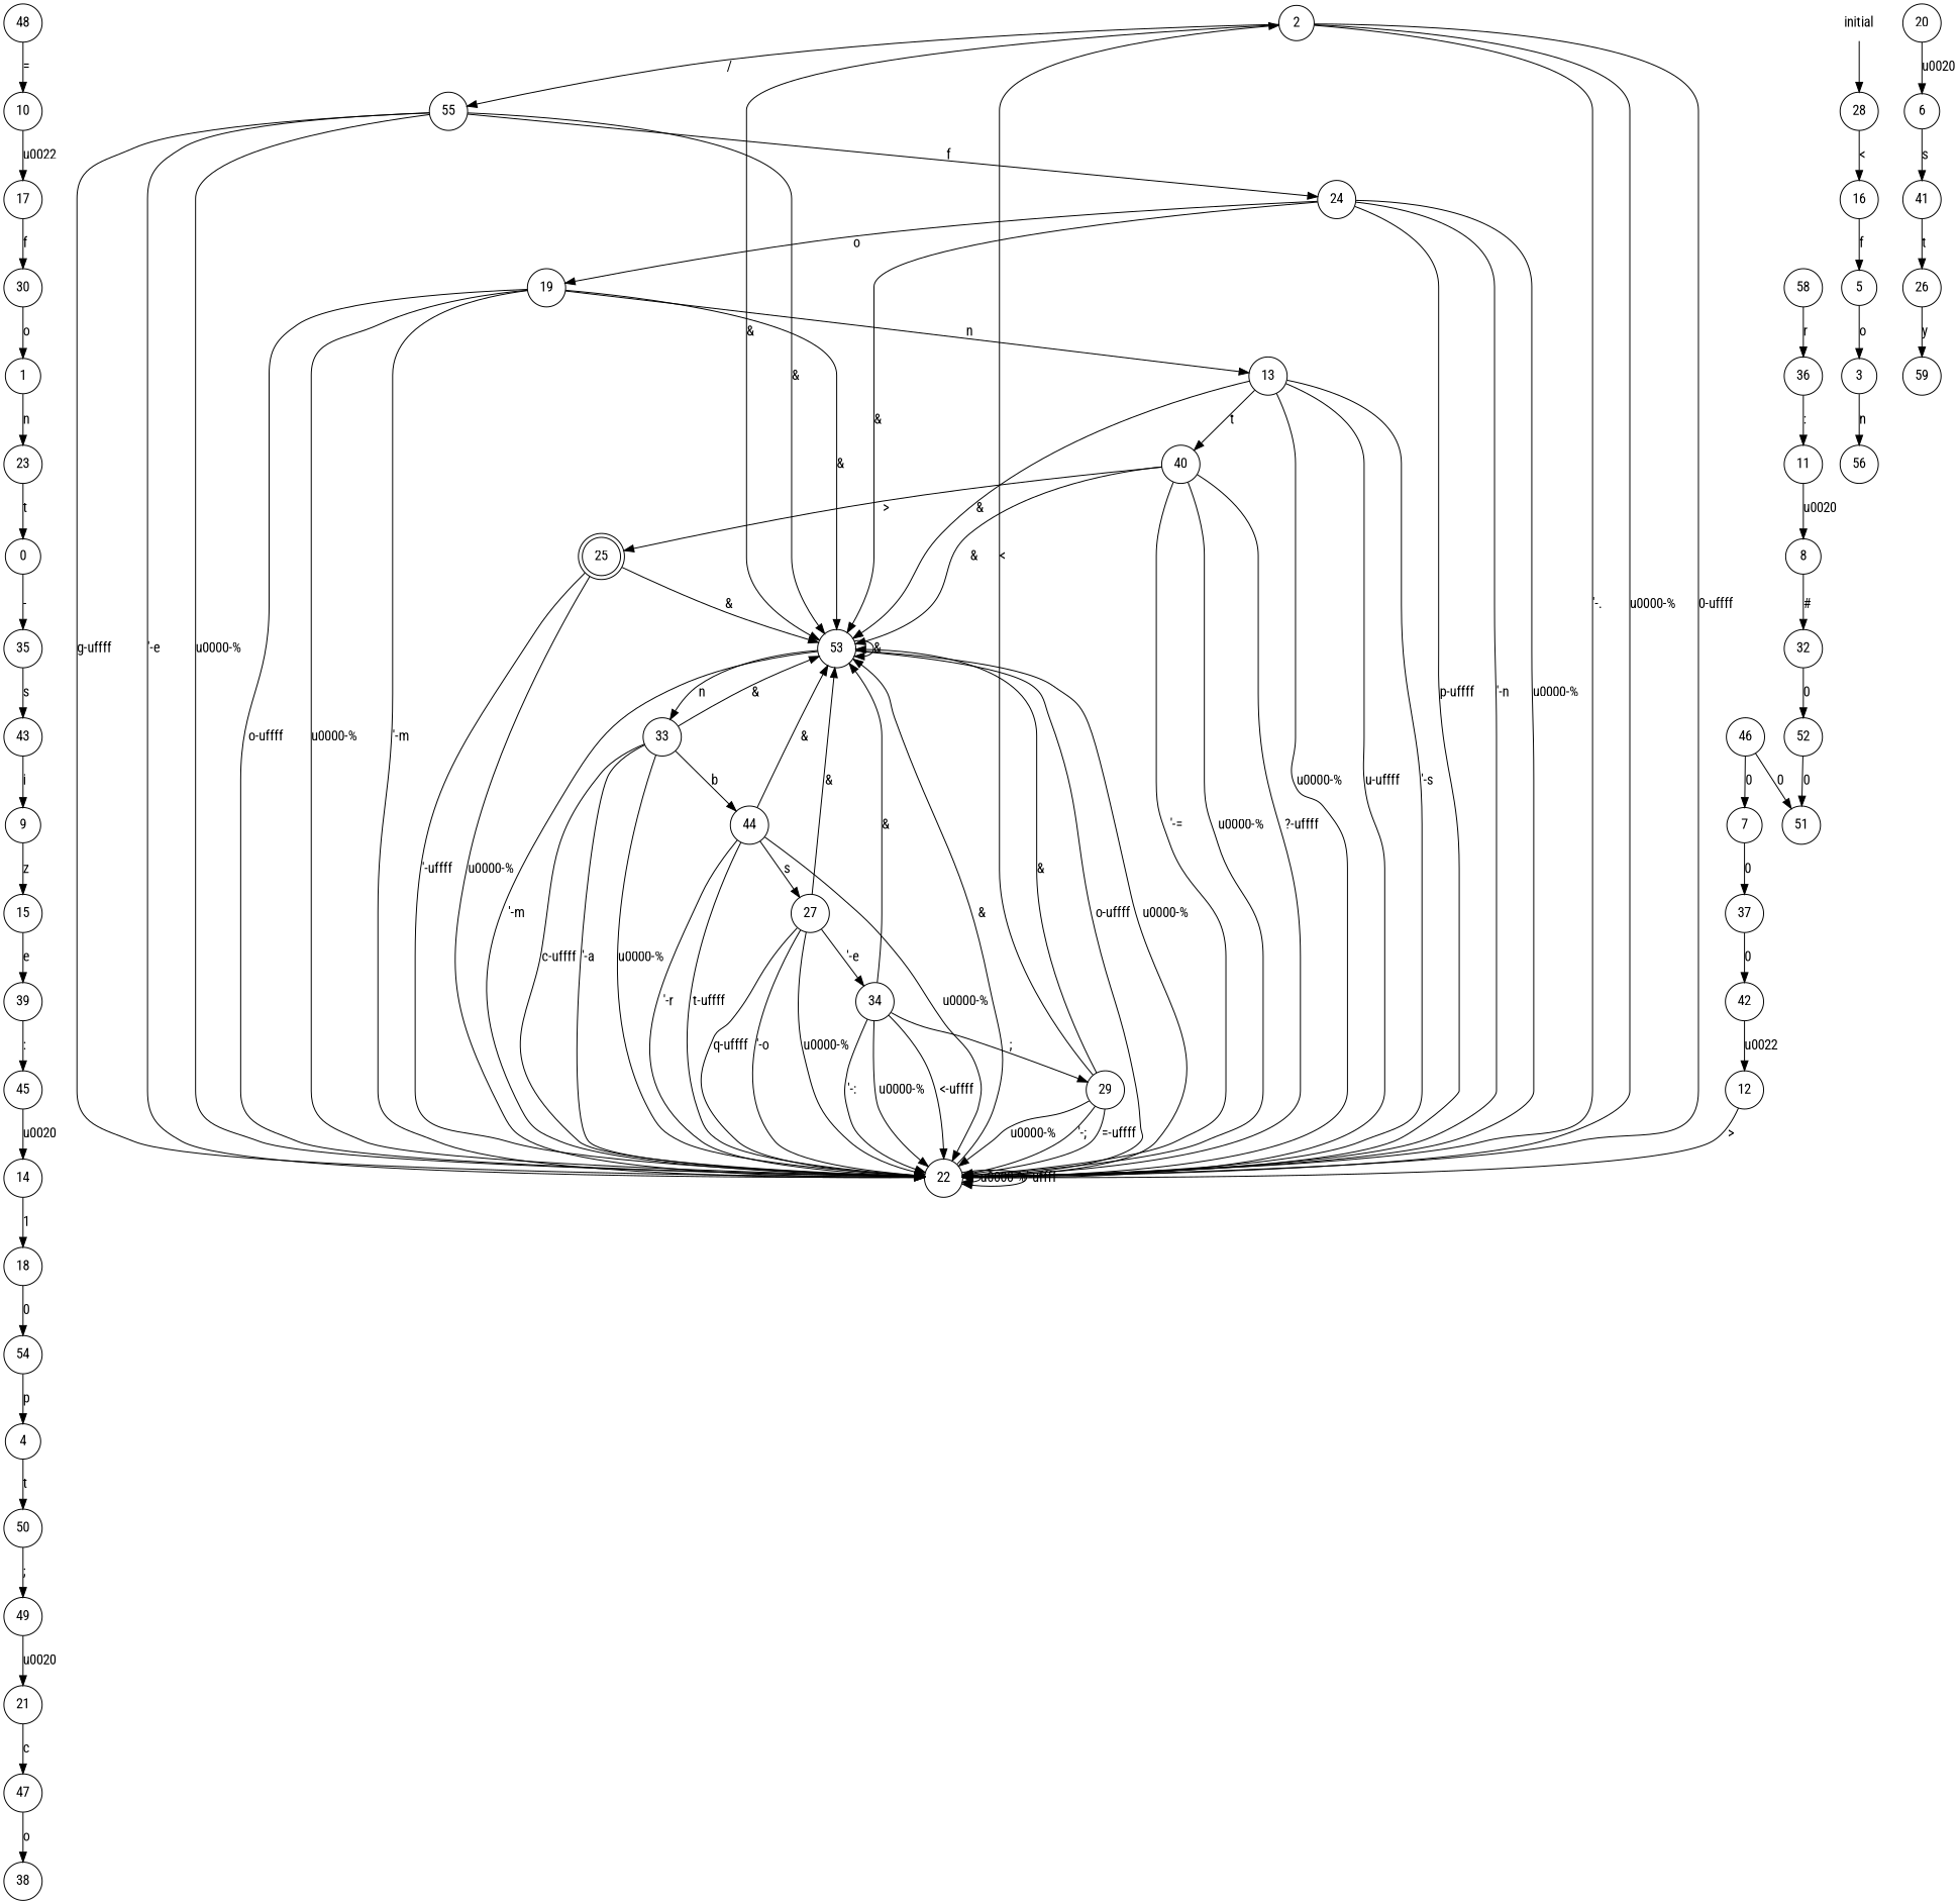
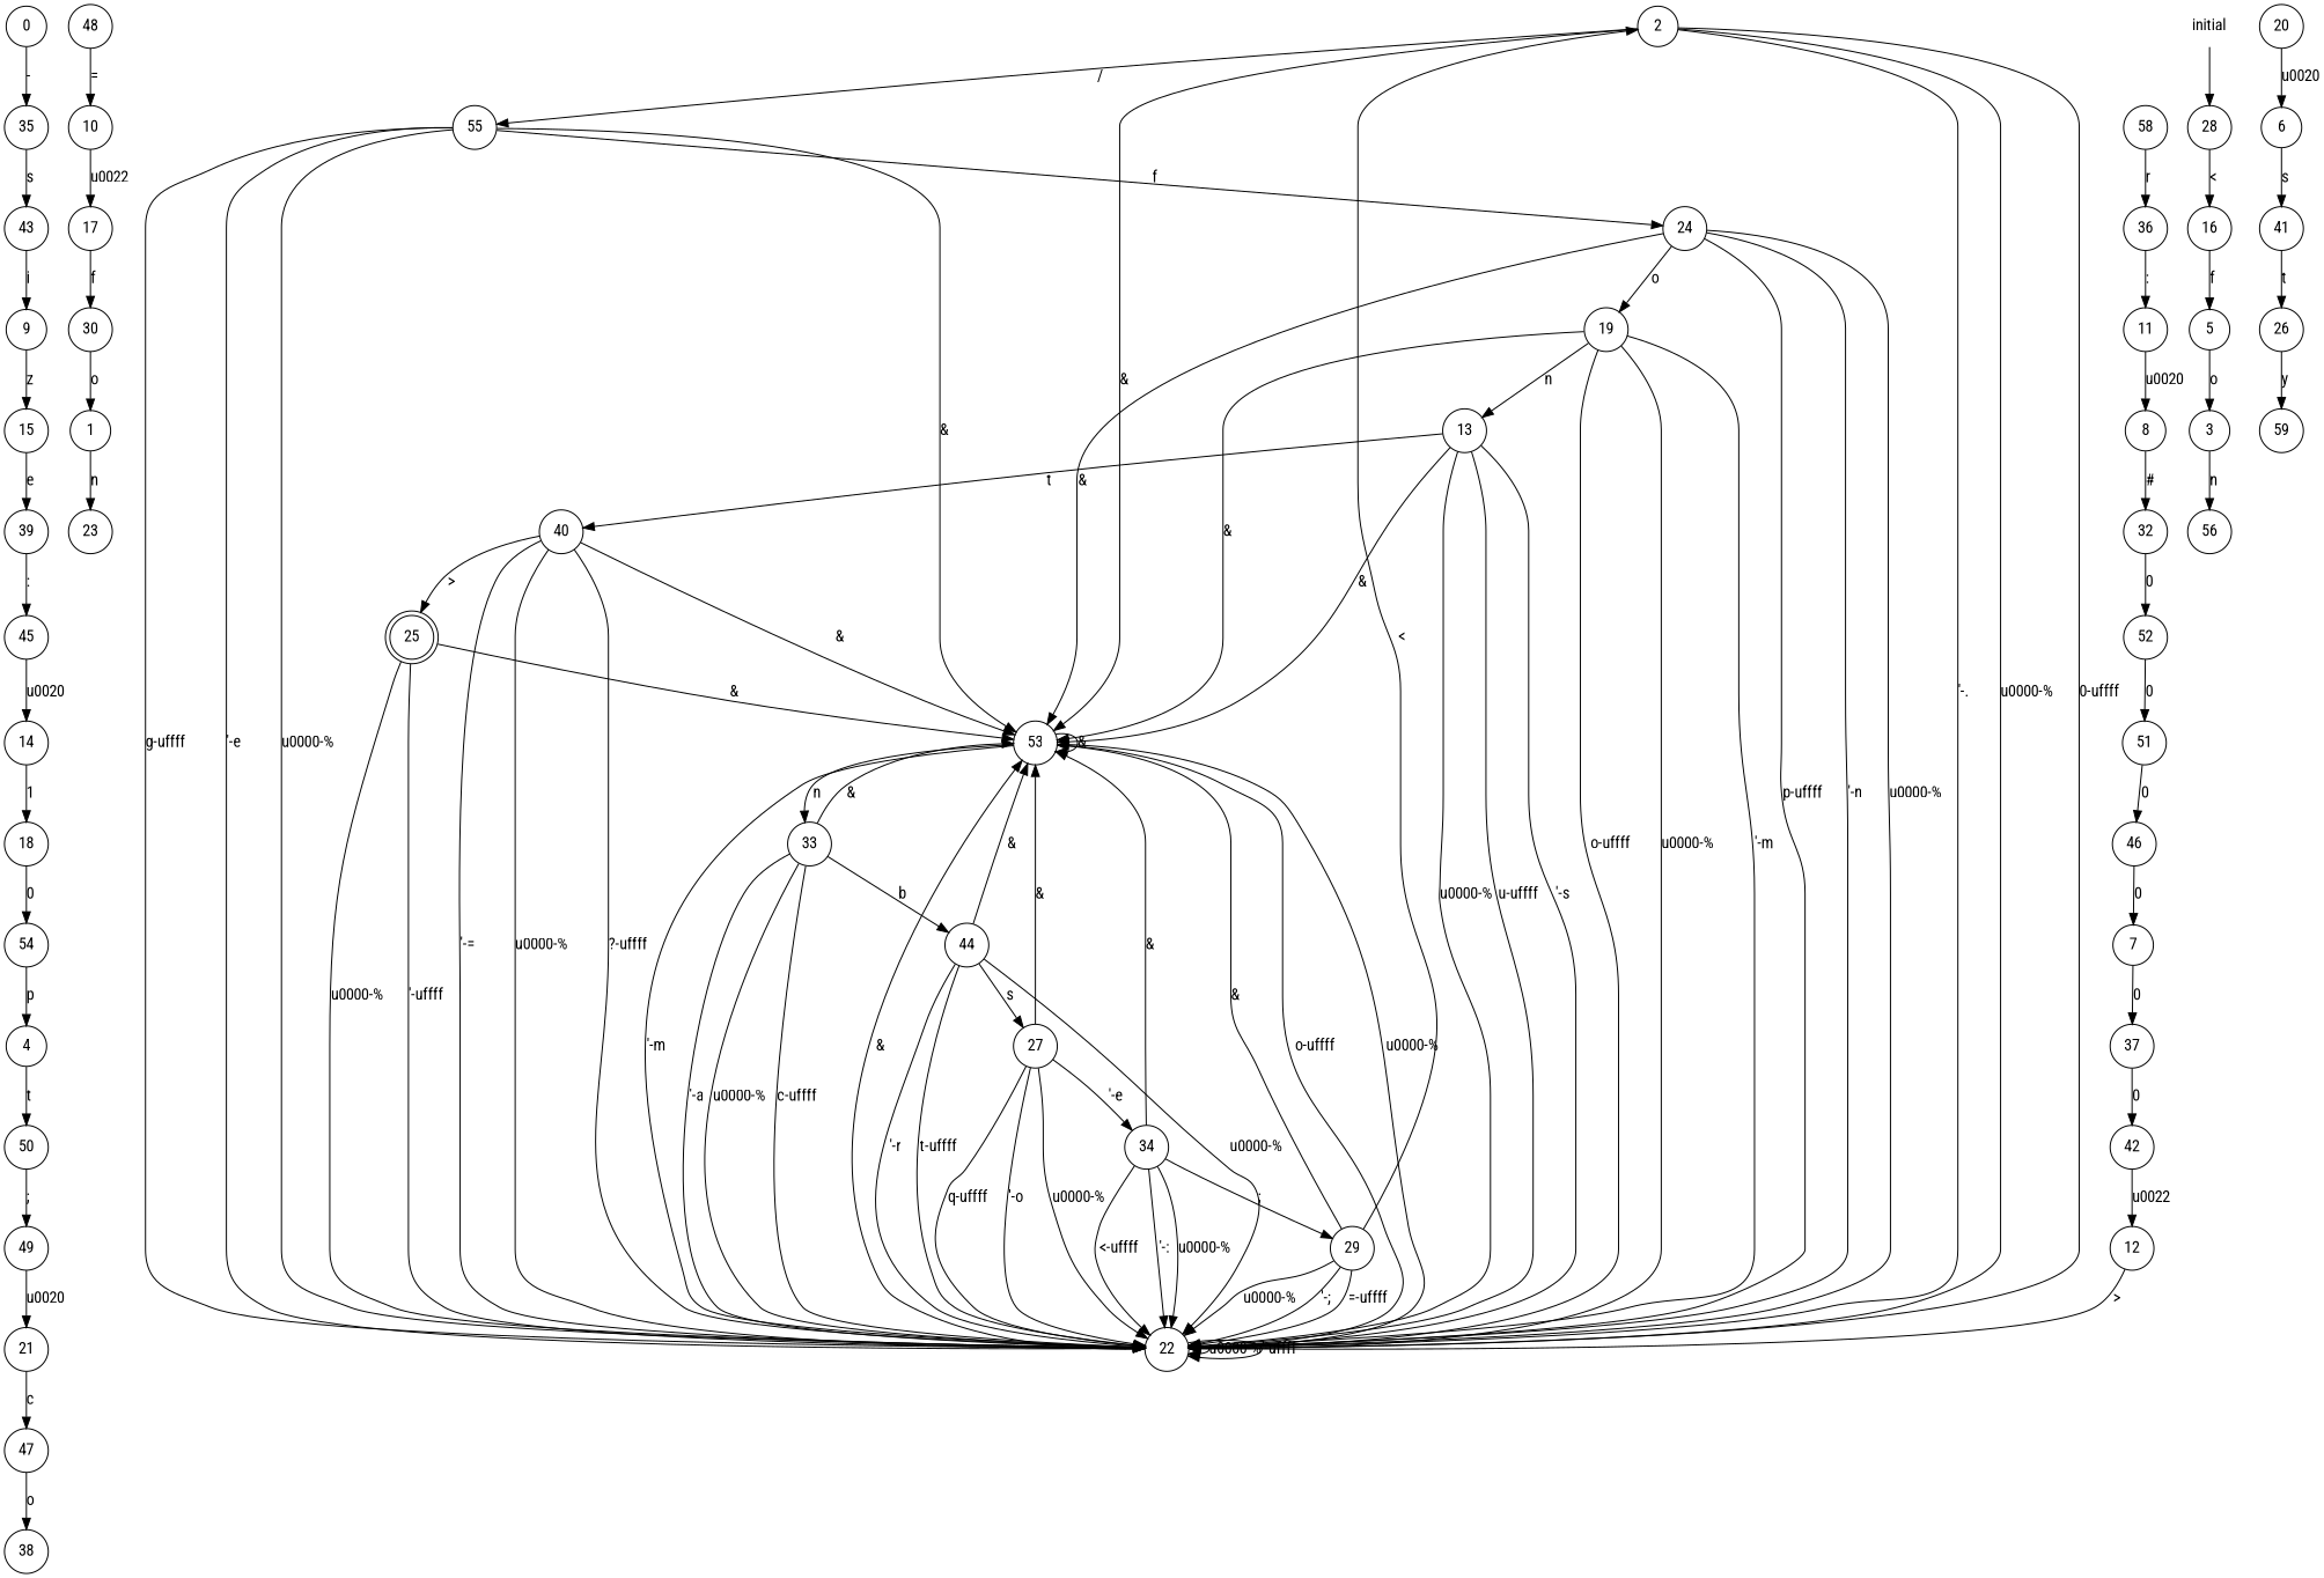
  digraph {
    fontname="Roboto Condensed"
    rankdir=TB
    node [fontname="Roboto Condensed" shape=circle]
    edge [fontname="Roboto Condensed"]
    0
    35
    43
    9
    1
    23
    2
    55
    53
    22
    24
    33
    19
    44
    3
    56
    20
    6
    4
    50
    49
    21
    5
    41
    26
    59
    7
    37
    42
    12
    8
    32
    52
    51
    15
    39
    45
    10
    17
    30
    11
    13
    40
    25 [shape=doublecircle]
    14
    18
    54
    16
    47
    38
    27
    34
    29
    28
    initial [shape=plaintext]
    58
    36
    46
    48
    0 -> 35 [label="-"]
    35 -> 43 [label=s]
    43 -> 9 [label=i]
    9 -> 15 [label=z]
    1 -> 23 [label=n]
-   23 -> 0 [label=t]
    2 -> 55 [label="/"]
    2 -> 53 [label="&"]
    2 -> 22 [label="'-."]
    2 -> 22 [label="\u0000-%"]
    2 -> 22 [label="0-\uffff"]
    55 -> 53 [label="&"]
    55 -> 22 [label="g-\uffff"]
    55 -> 22 [label="'-e"]
    55 -> 22 [label="\u0000-%"]
    55 -> 24 [label=f]
    53 -> 53 [label="&"]
    53 -> 22 [label="o-\uffff"]
    53 -> 22 [label="\u0000-%"]
    53 -> 22 [label="'-m"]
    53 -> 33 [label=n]
    22 -> 53 [label="&"]
    22 -> 22 [label="\u0000-%"]
    22 -> 22 [label="'-\uffff"]
    24 -> 53 [label="&"]
    24 -> 22 [label="p-\uffff"]
    24 -> 22 [label="'-n"]
    24 -> 22 [label="\u0000-%"]
    24 -> 19 [label=o]
    33 -> 53 [label="&"]
    33 -> 22 [label="'-a"]
    33 -> 22 [label="\u0000-%"]
    33 -> 22 [label="c-\uffff"]
    33 -> 44 [label=b]
    19 -> 53 [label="&"]
    19 -> 22 [label="o-\uffff"]
    19 -> 22 [label="\u0000-%"]
    19 -> 22 [label="'-m"]
    19 -> 13 [label=n]
    44 -> 53 [label="&"]
    44 -> 22 [label="t-\uffff"]
    44 -> 22 [label="\u0000-%"]
    44 -> 22 [label="'-r"]
    44 -> 27 [label=s]
    3 -> 56 [label=n]
    20 -> 6 [label="\u0020"]
    6 -> 41 [label=s]
    4 -> 50 [label=t]
    50 -> 49 [label=";"]
    49 -> 21 [label="\u0020"]
    21 -> 47 [label=c]
    5 -> 3 [label=o]
    41 -> 26 [label=t]
    26 -> 59 [label=y]
    7 -> 37 [label=0]
    37 -> 42 [label=0]
    42 -> 12 [label="\u0022"]
    12 -> 22 [label=">"]
    8 -> 32 [label="#"]
    32 -> 52 [label=0]
    52 -> 51 [label=0]
-   46 -> 51 [label=0]
+   51 -> 46 [label=0]
    15 -> 39 [label=e]
    39 -> 45 [label=":"]
    45 -> 14 [label="\u0020"]
    10 -> 17 [label="\u0022"]
    17 -> 30 [label=f]
    30 -> 1 [label=o]
    11 -> 8 [label="\u0020"]
    13 -> 53 [label="&"]
    13 -> 22 [label="\u0000-%"]
    13 -> 22 [label="u-\uffff"]
    13 -> 22 [label="'-s"]
    13 -> 40 [label=t]
    40 -> 53 [label="&"]
    40 -> 22 [label="'-="]
    40 -> 22 [label="\u0000-%"]
    40 -> 22 [label="?-\uffff"]
    40 -> 25 [label=">"]
    25 -> 53 [label="&"]
    25 -> 22 [label="\u0000-%"]
    25 -> 22 [label="'-\uffff"]
    14 -> 18 [label=1]
    18 -> 54 [label=0]
    54 -> 4 [label=p]
    16 -> 5 [label=f]
    47 -> 38 [label=o]
    27 -> 53 [label="&"]
    27 -> 22 [label="q-\uffff"]
    27 -> 22 [label="'-o"]
    27 -> 22 [label="\u0000-%"]
    27 -> 34 [label="'-e"]
    34 -> 53 [label="&"]
    34 -> 22 [label="<-\uffff"]
    34 -> 22 [label="'-:"]
    34 -> 22 [label="\u0000-%"]
    34 -> 29 [label=";"]
    29 -> 2 [label="<"]
    29 -> 53 [label="&"]
    29 -> 22 [label="'-;"]
    29 -> 22 [label="=-\uffff"]
    29 -> 22 [label="\u0000-%"]
    28 -> 16 [label="<"]
    initial -> 28
    58 -> 36 [label=r]
    36 -> 11 [label=":"]
    46 -> 7 [label=0]
    48 -> 10 [label="="]
  }
